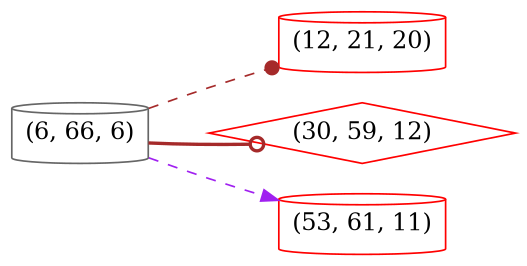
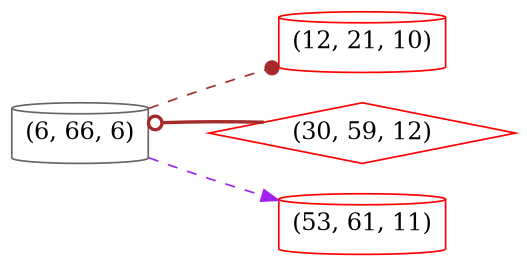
  digraph {
    rankdir=LR
    node [color=red shape=cylinder]
    edge [color=brown style=dashed]
    "(6, 66, 6)" [color=gray40]
-   "(12, 21, 10)" [label="(12, 21, 20)"]
+   "(12, 21, 10)"
    n3 [label="(30, 59, 12)" shape=diamond]
    "(53, 61, 11)"
    "(6, 66, 6)" -> "(12, 21, 10)" [arrowhead=dot]
-   "(6, 66, 6)" -> n3 [arrowhead=odot style=bold]
+   n3 -> "(6, 66, 6)" [arrowhead=odot style=bold]
    "(6, 66, 6)" -> "(53, 61, 11)" [arrowhead=normal color=purple]
  }
